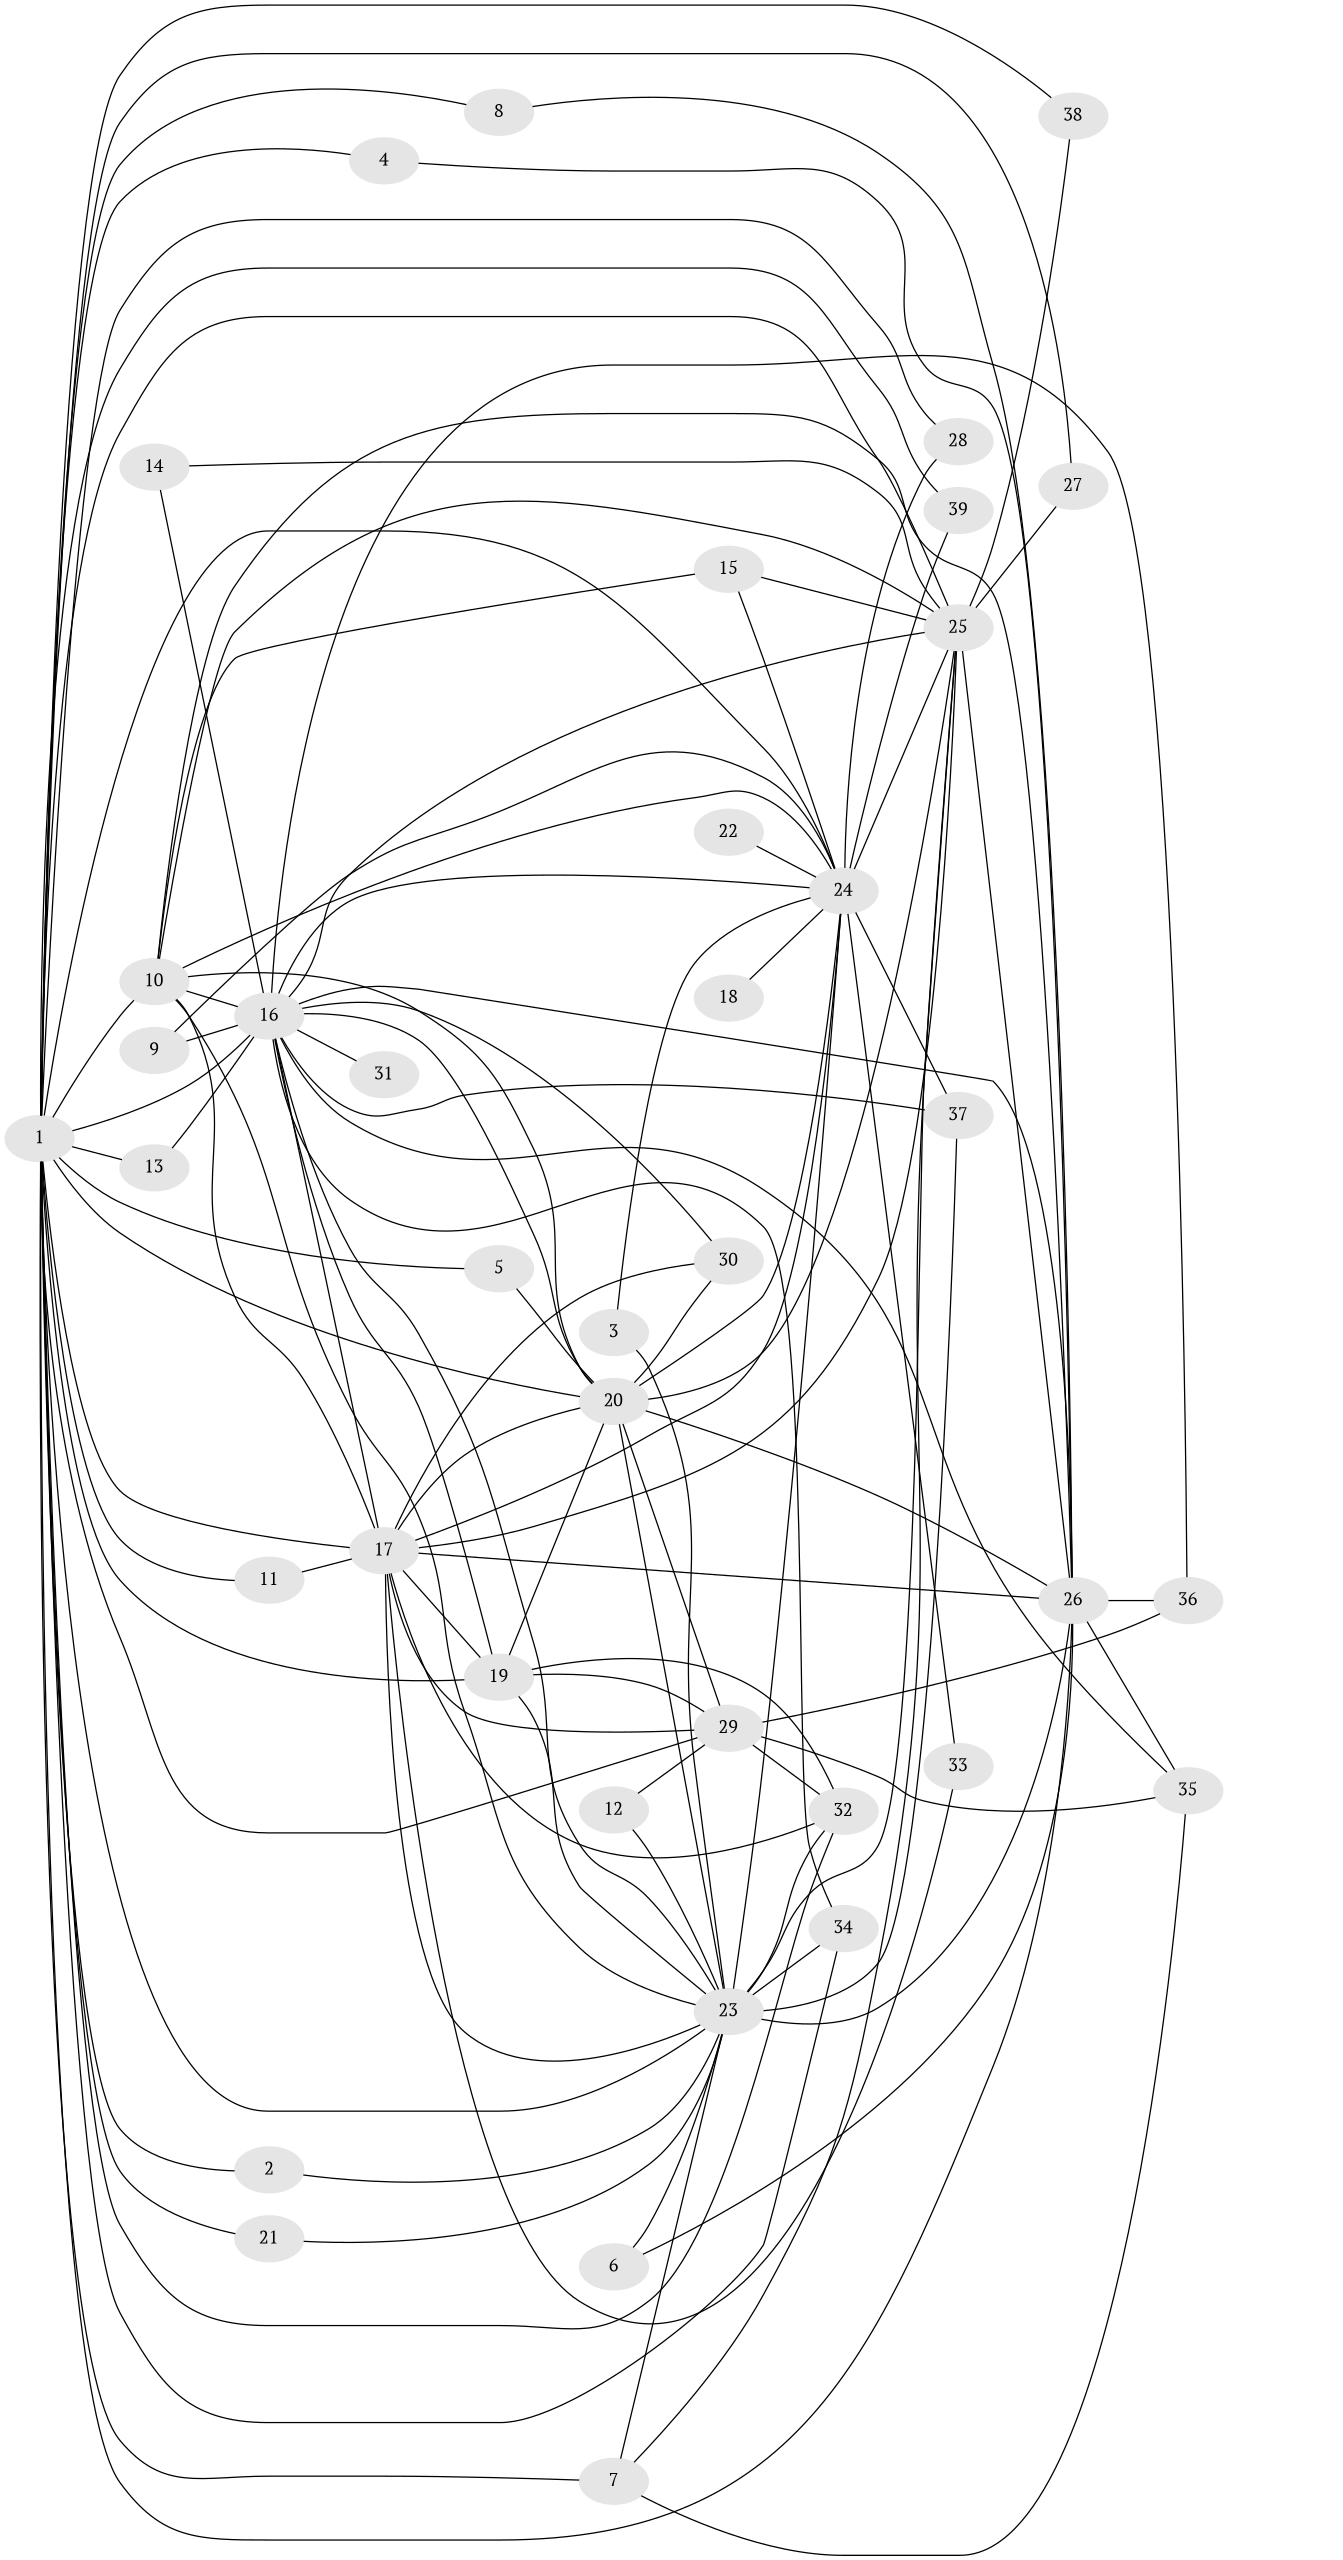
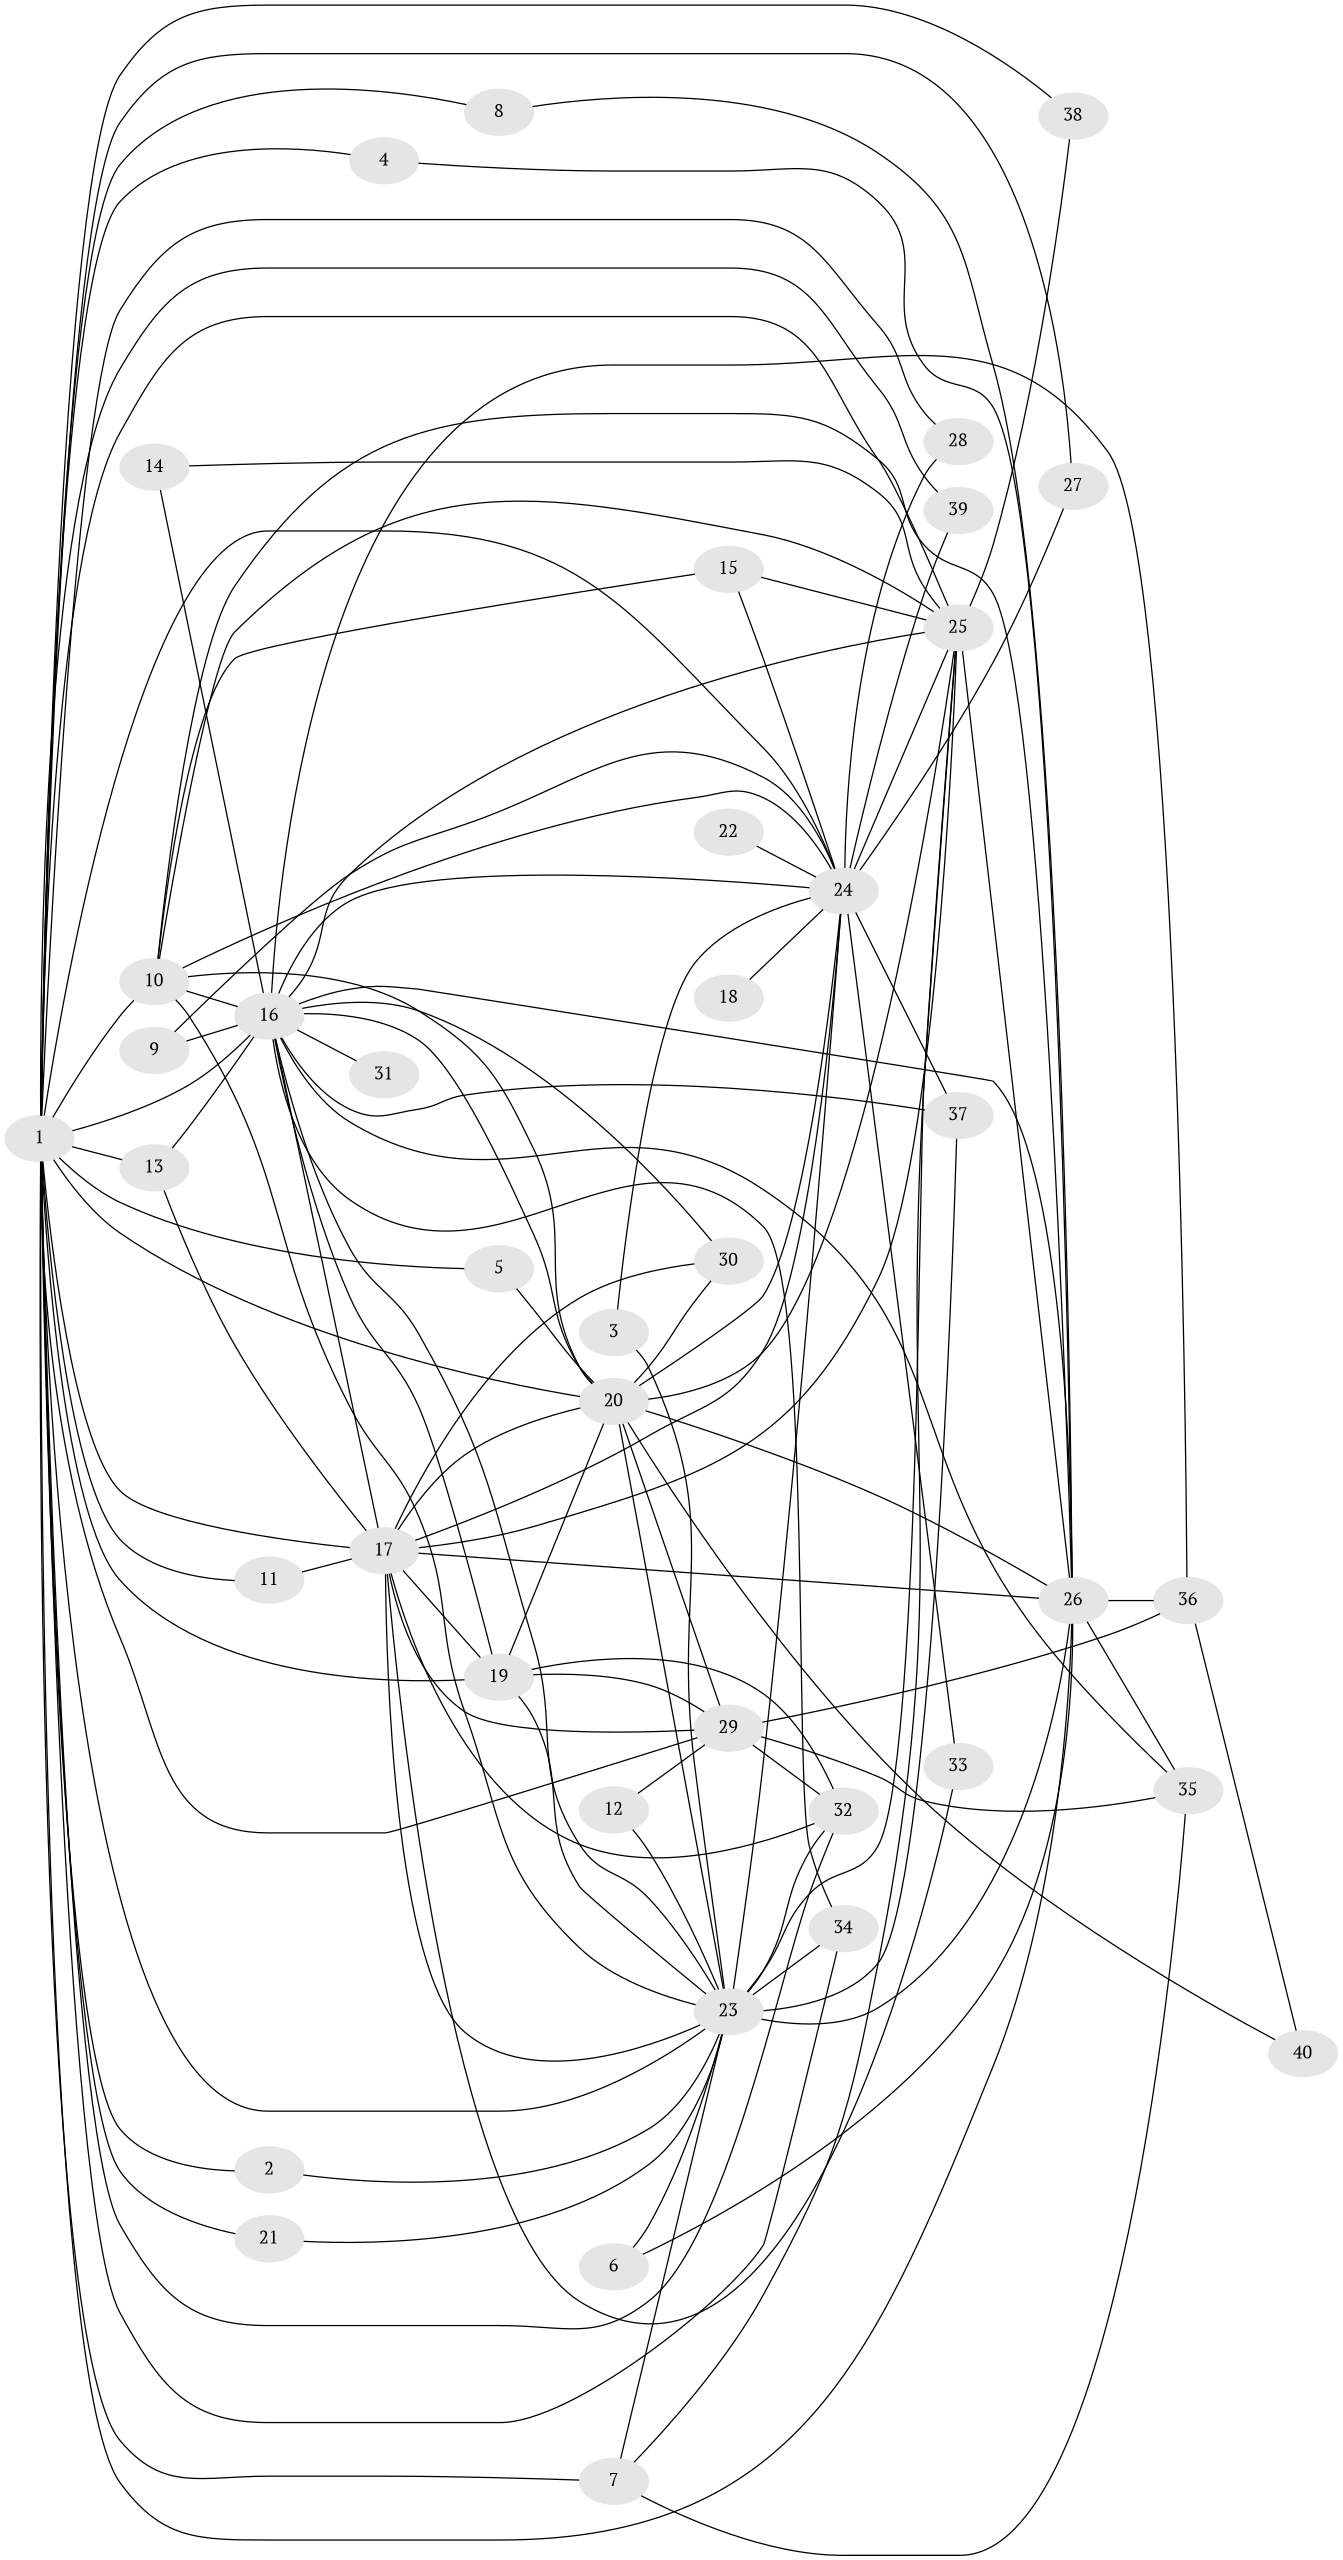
  graph {
    fontname="PT Serif"
    rankdir=LR
    node [color=gray90 fontname="PT Serif" style=filled]
    edge [fontname="PT Serif" weight=1.0]
    1
    2
    4
    5
    7
    8
    10
    11
    13
    16
    17
    19
    20
    21
    23
    24
    25
    26
    27
    28
    29
    32
    34
    38
    39
    35
    15
    30
    31
    36
    37
    33
+   40
    22
    3
    6
    9
    12
    14
    18
    1 -- 2
    1 -- 4
    1 -- 5
    1 -- 7
    1 -- 8
    1 -- 10 [weight=3.0]
    1 -- 11
    1 -- 13
    1 -- 16 [weight=3.0]
    1 -- 17 [weight=3.0]
    1 -- 19
    1 -- 20 [weight=2.0]
    1 -- 21
    1 -- 23 [weight=2.0]
    1 -- 24 [weight=3.0]
    1 -- 25 [weight=3.0]
    1 -- 26 [weight=2.0]
    1 -- 27 [weight=2.0]
    1 -- 28
    1 -- 29
    1 -- 32
    1 -- 34
    1 -- 38
    1 -- 39
    2 -- 23
    4 -- 26
    5 -- 20
    7 -- 23
    7 -- 25
    7 -- 35
    8 -- 26
    10 -- 16 [weight=2.0]
-   10 -- 17
+   13 -- 17
    10 -- 20
    10 -- 23 [weight=2.0]
    10 -- 24
    10 -- 25
    10 -- 26
    10 -- 15
    11 -- 17
    13 -- 16
    16 -- 17
    16 -- 19
    16 -- 20 [weight=2.0]
    16 -- 23
    16 -- 24 [weight=2.0]
    16 -- 25 [weight=2.0]
    16 -- 26
    16 -- 34
    16 -- 35
    16 -- 30
    16 -- 31
    16 -- 36 [weight=2.0]
    16 -- 37
    17 -- 19
    17 -- 20
    17 -- 23 [weight=2.0]
    17 -- 24 [weight=2.0]
    17 -- 25
    17 -- 26 [weight=2.0]
    17 -- 29
    17 -- 32
    17 -- 30
    17 -- 33
    19 -- 20
    19 -- 23
    19 -- 29
    19 -- 32
    20 -- 23
    20 -- 24
    20 -- 25 [weight=2.0]
    20 -- 26
    20 -- 29
    20 -- 30
+   20 -- 40
    21 -- 23
    23 -- 24
    23 -- 25
    23 -- 26
    23 -- 32
    23 -- 34
    23 -- 37
    24 -- 25
    24 -- 28 [weight=2.0]
    24 -- 39
    24 -- 37 [weight=4.0]
    24 -- 33
    25 -- 26
-   25 -- 27
+   24 -- 27
    25 -- 38
    26 -- 35
    26 -- 36
    29 -- 32
    29 -- 35
    29 -- 36
    15 -- 24 [weight=2.0]
    15 -- 25
+   36 -- 40
    22 -- 24
    3 -- 23
    3 -- 24
    6 -- 23
    6 -- 26
    9 -- 16
    9 -- 24
    12 -- 23
    12 -- 29
    14 -- 16
    14 -- 25
    18 -- 24 [weight=2.0]
  }
